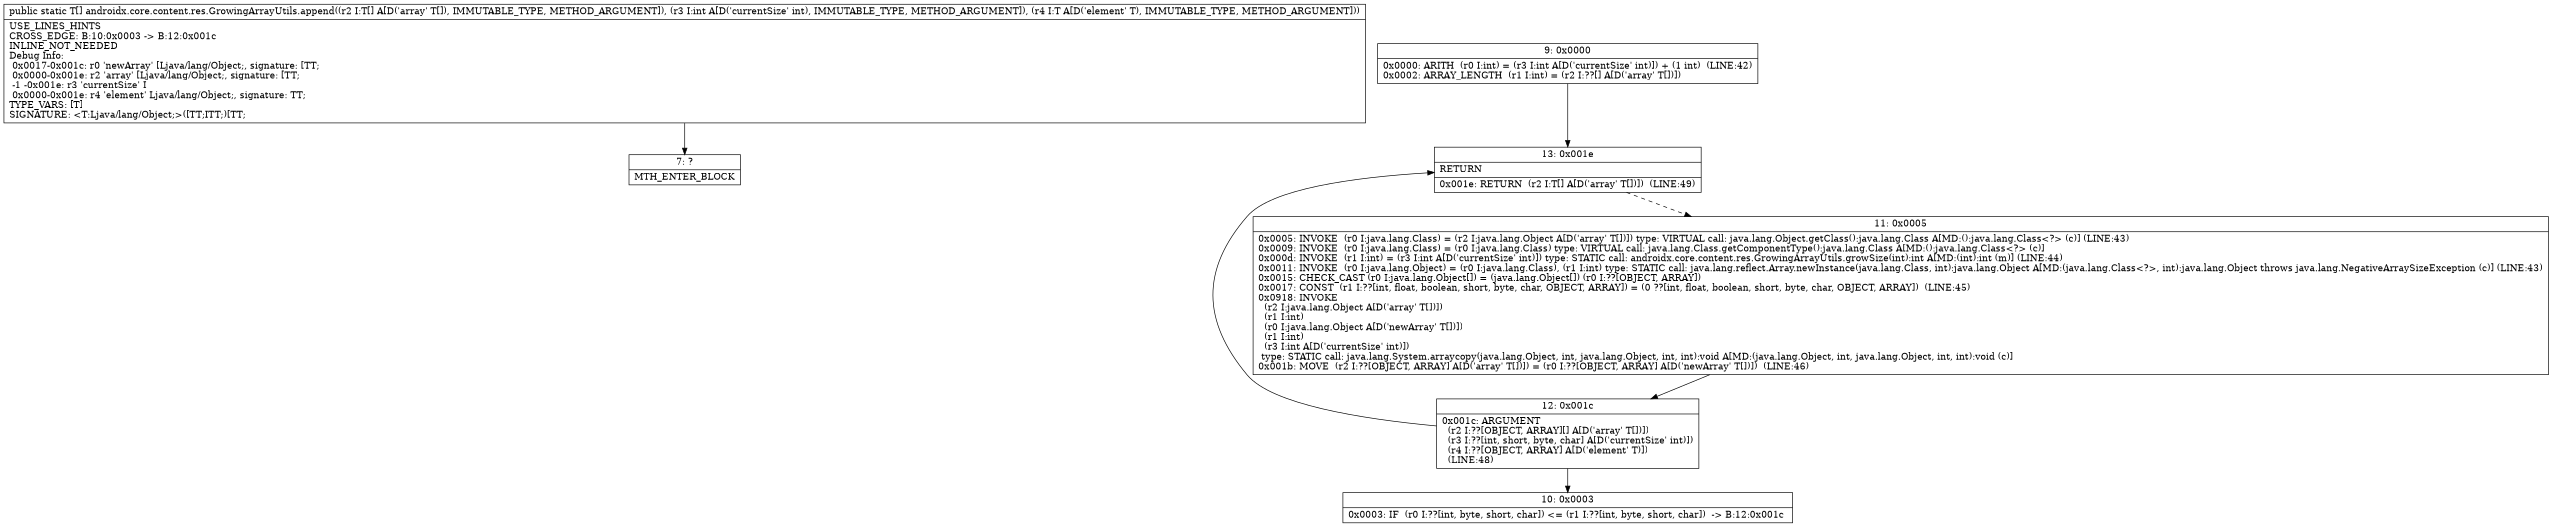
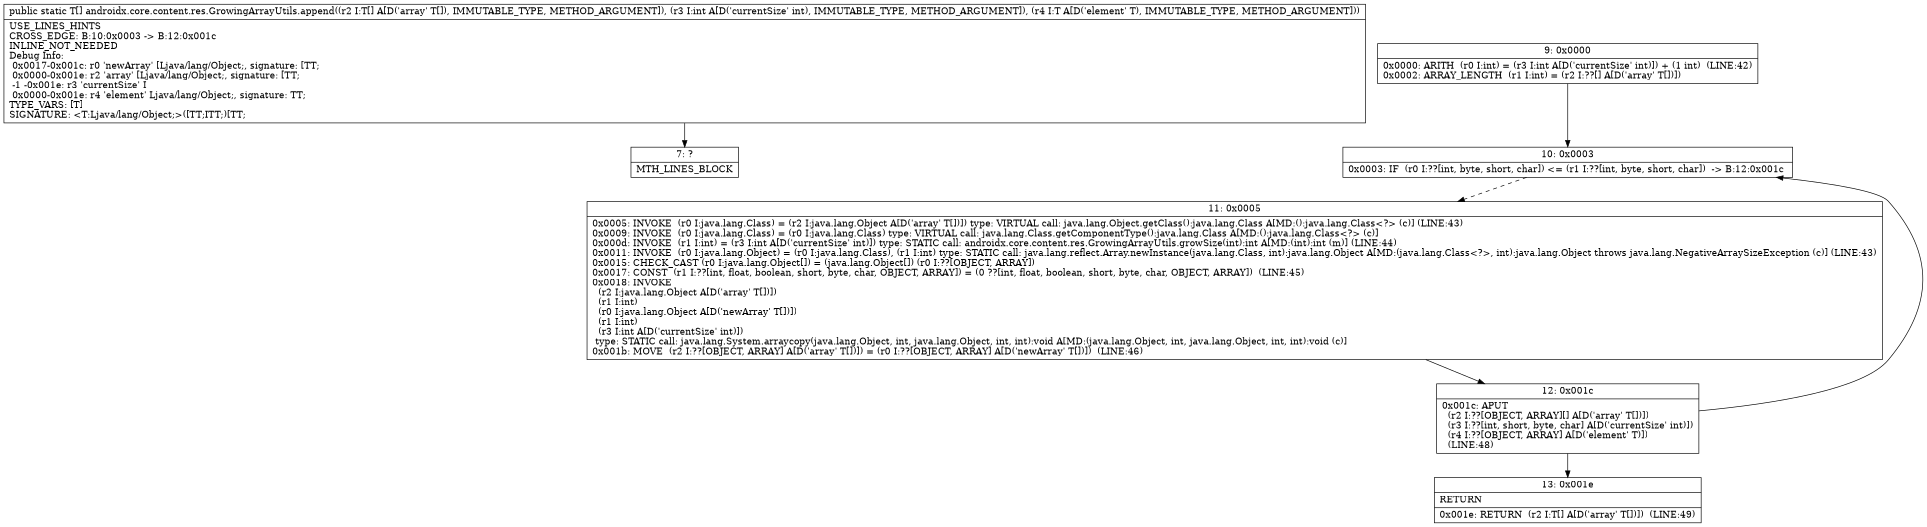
  digraph {
    node [shape=record]
-   n1 [label="{7\:\ ?|MTH_ENTER_BLOCK\l}"]
+   n1 [label="{7\:\ ?|MTH_LINES_BLOCK\l}"]
    n2 [label="{9\:\ 0x0000|0x0000: ARITH  (r0 I:int) = (r3 I:int A[D('currentSize' int)]) + (1 int)  (LINE:42)\l0x0002: ARRAY_LENGTH  (r1 I:int) = (r2 I:??[] A[D('array' T[])]) \l}"]
    n3 [label="{10\:\ 0x0003|0x0003: IF  (r0 I:??[int, byte, short, char]) \<= (r1 I:??[int, byte, short, char])  \-\> B:12:0x001c \l}"]
-   n4 [label="{11\:\ 0x0005|0x0005: INVOKE  (r0 I:java.lang.Class) = (r2 I:java.lang.Object A[D('array' T[])]) type: VIRTUAL call: java.lang.Object.getClass():java.lang.Class A[MD:():java.lang.Class\<?\> (c)] (LINE:43)\l0x0009: INVOKE  (r0 I:java.lang.Class) = (r0 I:java.lang.Class) type: VIRTUAL call: java.lang.Class.getComponentType():java.lang.Class A[MD:():java.lang.Class\<?\> (c)]\l0x000d: INVOKE  (r1 I:int) = (r3 I:int A[D('currentSize' int)]) type: STATIC call: androidx.core.content.res.GrowingArrayUtils.growSize(int):int A[MD:(int):int (m)] (LINE:44)\l0x0011: INVOKE  (r0 I:java.lang.Object) = (r0 I:java.lang.Class), (r1 I:int) type: STATIC call: java.lang.reflect.Array.newInstance(java.lang.Class, int):java.lang.Object A[MD:(java.lang.Class\<?\>, int):java.lang.Object throws java.lang.NegativeArraySizeException (c)] (LINE:43)\l0x0015: CHECK_CAST (r0 I:java.lang.Object[]) = (java.lang.Object[]) (r0 I:??[OBJECT, ARRAY]) \l0x0017: CONST  (r1 I:??[int, float, boolean, short, byte, char, OBJECT, ARRAY]) = (0 ??[int, float, boolean, short, byte, char, OBJECT, ARRAY])  (LINE:45)\l0x0918: INVOKE  \l  (r2 I:java.lang.Object A[D('array' T[])])\l  (r1 I:int)\l  (r0 I:java.lang.Object A[D('newArray' T[])])\l  (r1 I:int)\l  (r3 I:int A[D('currentSize' int)])\l type: STATIC call: java.lang.System.arraycopy(java.lang.Object, int, java.lang.Object, int, int):void A[MD:(java.lang.Object, int, java.lang.Object, int, int):void (c)]\l0x001b: MOVE  (r2 I:??[OBJECT, ARRAY] A[D('array' T[])]) = (r0 I:??[OBJECT, ARRAY] A[D('newArray' T[])])  (LINE:46)\l}"]
-   n5 [label="{12\:\ 0x001c|0x001c: ARGUMENT  \l  (r2 I:??[OBJECT, ARRAY][] A[D('array' T[])])\l  (r3 I:??[int, short, byte, char] A[D('currentSize' int)])\l  (r4 I:??[OBJECT, ARRAY] A[D('element' T)])\l  (LINE:48)\l}"]
+   n4 [label="{11\:\ 0x0005|0x0005: INVOKE  (r0 I:java.lang.Class) = (r2 I:java.lang.Object A[D('array' T[])]) type: VIRTUAL call: java.lang.Object.getClass():java.lang.Class A[MD:():java.lang.Class\<?\> (c)] (LINE:43)\l0x0009: INVOKE  (r0 I:java.lang.Class) = (r0 I:java.lang.Class) type: VIRTUAL call: java.lang.Class.getComponentType():java.lang.Class A[MD:():java.lang.Class\<?\> (c)]\l0x000d: INVOKE  (r1 I:int) = (r3 I:int A[D('currentSize' int)]) type: STATIC call: androidx.core.content.res.GrowingArrayUtils.growSize(int):int A[MD:(int):int (m)] (LINE:44)\l0x0011: INVOKE  (r0 I:java.lang.Object) = (r0 I:java.lang.Class), (r1 I:int) type: STATIC call: java.lang.reflect.Array.newInstance(java.lang.Class, int):java.lang.Object A[MD:(java.lang.Class\<?\>, int):java.lang.Object throws java.lang.NegativeArraySizeException (c)] (LINE:43)\l0x0015: CHECK_CAST (r0 I:java.lang.Object[]) = (java.lang.Object[]) (r0 I:??[OBJECT, ARRAY]) \l0x0017: CONST  (r1 I:??[int, float, boolean, short, byte, char, OBJECT, ARRAY]) = (0 ??[int, float, boolean, short, byte, char, OBJECT, ARRAY])  (LINE:45)\l0x0018: INVOKE  \l  (r2 I:java.lang.Object A[D('array' T[])])\l  (r1 I:int)\l  (r0 I:java.lang.Object A[D('newArray' T[])])\l  (r1 I:int)\l  (r3 I:int A[D('currentSize' int)])\l type: STATIC call: java.lang.System.arraycopy(java.lang.Object, int, java.lang.Object, int, int):void A[MD:(java.lang.Object, int, java.lang.Object, int, int):void (c)]\l0x001b: MOVE  (r2 I:??[OBJECT, ARRAY] A[D('array' T[])]) = (r0 I:??[OBJECT, ARRAY] A[D('newArray' T[])])  (LINE:46)\l}"]
+   n5 [label="{12\:\ 0x001c|0x001c: APUT  \l  (r2 I:??[OBJECT, ARRAY][] A[D('array' T[])])\l  (r3 I:??[int, short, byte, char] A[D('currentSize' int)])\l  (r4 I:??[OBJECT, ARRAY] A[D('element' T)])\l  (LINE:48)\l}"]
    n6 [label="{13\:\ 0x001e|RETURN\l|0x001e: RETURN  (r2 I:T[] A[D('array' T[])])  (LINE:49)\l}"]
    n7 [label="{public static T[] androidx.core.content.res.GrowingArrayUtils.append((r2 I:T[] A[D('array' T[]), IMMUTABLE_TYPE, METHOD_ARGUMENT]), (r3 I:int A[D('currentSize' int), IMMUTABLE_TYPE, METHOD_ARGUMENT]), (r4 I:T A[D('element' T), IMMUTABLE_TYPE, METHOD_ARGUMENT]))  | USE_LINES_HINTS\lCROSS_EDGE: B:10:0x0003 \-\> B:12:0x001c\lINLINE_NOT_NEEDED\lDebug Info:\l  0x0017\-0x001c: r0 'newArray' [Ljava\/lang\/Object;, signature: [TT;\l  0x0000\-0x001e: r2 'array' [Ljava\/lang\/Object;, signature: [TT;\l  \-1 \-0x001e: r3 'currentSize' I\l  0x0000\-0x001e: r4 'element' Ljava\/lang\/Object;, signature: TT;\lTYPE_VARS: [T]\lSIGNATURE: \<T:Ljava\/lang\/Object;\>([TT;ITT;)[TT;\l}"]
-   n2 -> n6
-   n6 -> n4 [style=dashed]
+   n2 -> n3
+   n3 -> n4 [style=dashed]
    n4 -> n5
    n5 -> n3
    n5 -> n6
    n7 -> n1
  }
